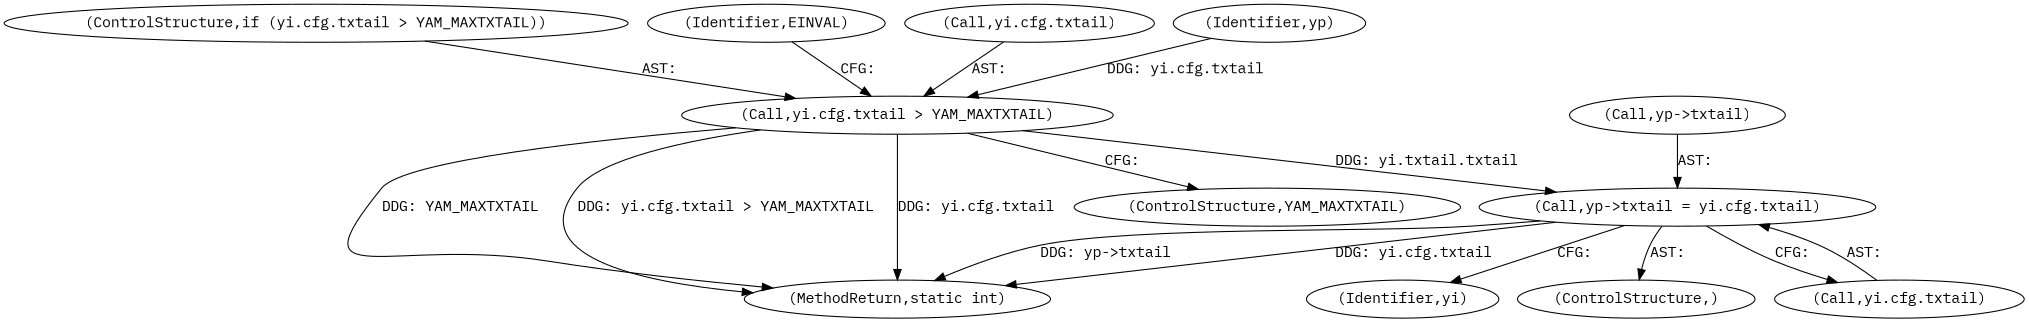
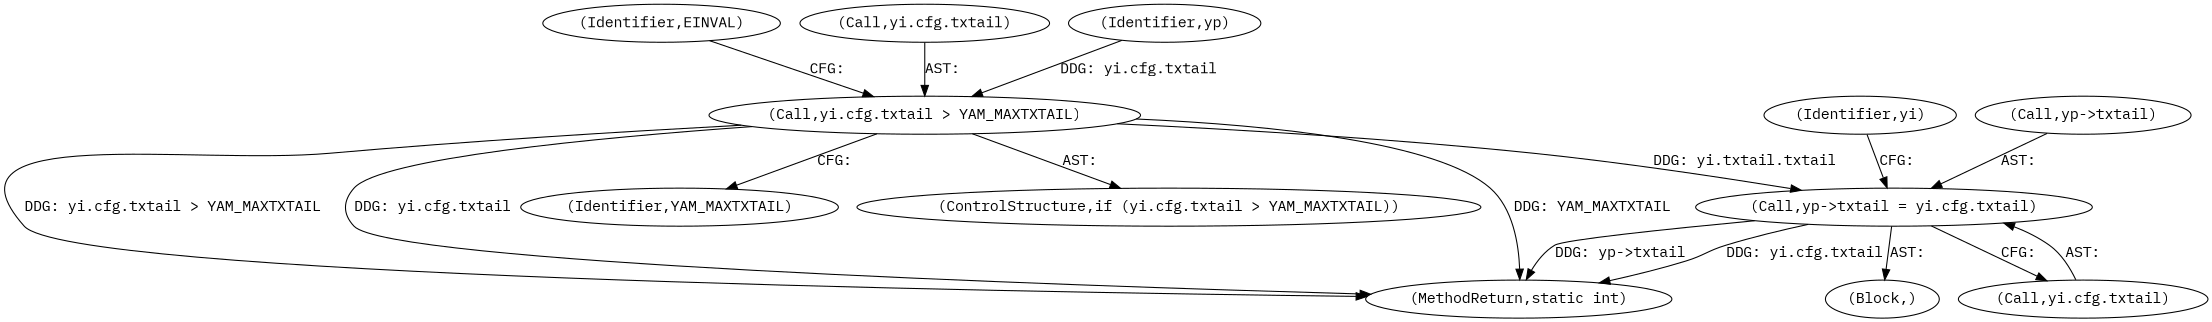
  digraph {
    fontname="IBM Plex Mono"
    node [fontname="IBM Plex Mono"]
    edge [fontname="IBM Plex Mono"]
    n1 [label="(Call,yp->txtail = yi.cfg.txtail)"]
-   n2 [label="(ControlStructure,)"]
+   n2 [label="(Block,)"]
    n3 [label="(MethodReturn,static int)"]
    n4 [label="(Call,yi.cfg.txtail)"]
    n5 [label="(Call,yi.cfg.txtail > YAM_MAXTXTAIL)"]
-   n6 [label="(ControlStructure,YAM_MAXTXTAIL)"]
+   n6 [label="(Identifier,YAM_MAXTXTAIL)"]
    n7 [label="(ControlStructure,if (yi.cfg.txtail > YAM_MAXTXTAIL))"]
    n8 [label="(Identifier,yi)"]
    n9 [label="(Identifier,EINVAL)"]
    n10 [label="(Call,yi.cfg.txtail)"]
    n11 [label="(Identifier,yp)"]
    n12 [label="(Call,yp->txtail)"]
    n1 -> n2 [label="AST: "]
    n1 -> n3 [label="DDG: yp->txtail"]
    n1 -> n3 [label="DDG: yi.cfg.txtail"]
    n1 -> n4 [label="CFG: "]
    n4 -> n1 [label="AST: "]
    n5 -> n1 [label="DDG: yi.txtail.txtail"]
    n5 -> n3 [label="DDG: YAM_MAXTXTAIL"]
    n5 -> n3 [label="DDG: yi.cfg.txtail > YAM_MAXTXTAIL"]
    n5 -> n3 [label="DDG: yi.cfg.txtail"]
    n5 -> n6 [label="CFG: "]
-   n7 -> n5 [label="AST: "]
-   n1 -> n8 [label="CFG: "]
+   n5 -> n7 [label="AST: "]
+   n8 -> n1 [label="CFG: "]
    n9 -> n5 [label="CFG: "]
    n10 -> n5 [label="AST: "]
    n11 -> n5 [label="DDG: yi.cfg.txtail"]
    n12 -> n1 [label="AST: "]
  }
